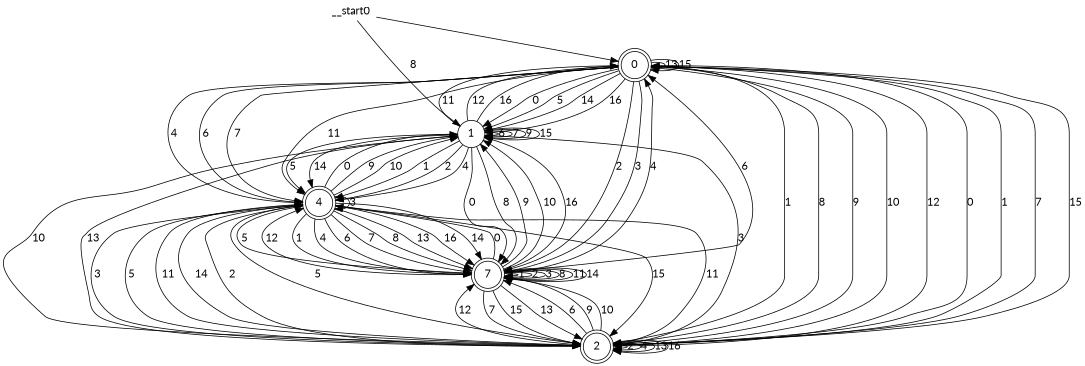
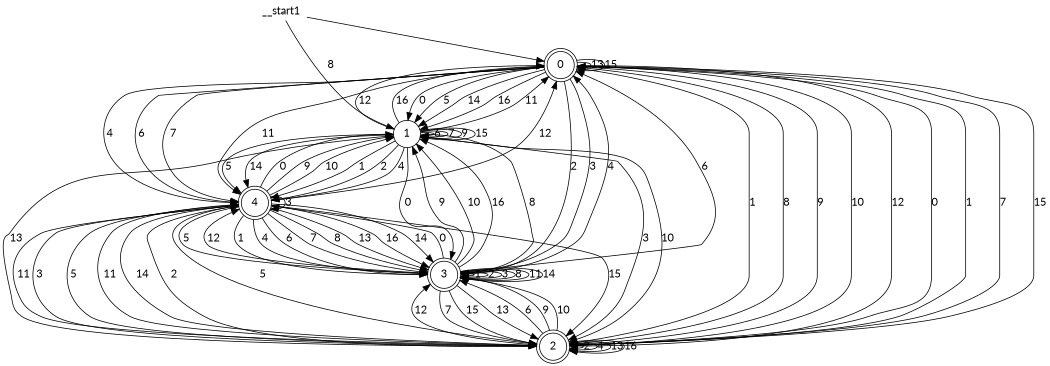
  digraph {
    fontname=Lato
    node [fontname=Lato shape=doublecircle]
    edge [fontname=Lato]
    n1 [label=0]
    n2 [label=1 shape=circle]
    n3 [label=2]
-   n4 [label=7]
+   n4 [label=3]
    n5 [label=4]
-   __start0 [height=0 shape=none width=0]
+   __start0 [height=0 shape=none width=0 label=__start1]
    n1 -> n1 [label=13]
    n1 -> n1 [label=15]
    n1 -> n2 [label=0]
    n1 -> n2 [label=5]
    n1 -> n2 [label=14]
    n1 -> n2 [label=16]
    n1 -> n3 [label=1]
    n1 -> n3 [label=8]
    n1 -> n3 [label=9]
    n1 -> n3 [label=10]
    n1 -> n3 [label=12]
    n1 -> n4 [label=2]
    n1 -> n4 [label=3]
    n1 -> n5 [label=4]
    n1 -> n5 [label=6]
    n1 -> n5 [label=7]
    n1 -> n5 [label=11]
    n2 -> n1 [label=11]
    n2 -> n1 [label=12]
    n2 -> n1 [label=16]
    n2 -> n2 [label=6]
    n2 -> n2 [label=7]
    n2 -> n2 [label=9]
    n2 -> n2 [label=15]
    n2 -> n3 [label=3]
    n2 -> n3 [label=10]
    n2 -> n3 [label=13]
    n2 -> n4 [label=0]
    n2 -> n4 [label=8]
    n2 -> n5 [label=1]
    n2 -> n5 [label=2]
    n2 -> n5 [label=4]
    n2 -> n5 [label=5]
    n2 -> n5 [label=14]
    n3 -> n1 [label=0]
    n3 -> n1 [label=1]
    n3 -> n1 [label=7]
    n3 -> n1 [label=15]
    n3 -> n3 [label=2]
    n3 -> n3 [label=4]
    n3 -> n3 [label=13]
    n3 -> n3 [label=16]
    n3 -> n4 [label=6]
    n3 -> n4 [label=9]
    n3 -> n4 [label=10]
    n3 -> n4 [label=12]
    n3 -> n5 [label=3]
    n3 -> n5 [label=5]
    n3 -> n5 [label=11]
    n3 -> n5 [label=14]
    n4 -> n1 [label=4]
    n4 -> n1 [label=6]
    n4 -> n2 [label=9]
    n4 -> n2 [label=10]
    n4 -> n2 [label=16]
    n4 -> n3 [label=7]
    n4 -> n3 [label=13]
    n4 -> n3 [label=15]
    n4 -> n4 [label=1]
    n4 -> n4 [label=2]
    n4 -> n4 [label=3]
    n4 -> n4 [label=8]
    n4 -> n4 [label=11]
    n4 -> n4 [label=14]
    n4 -> n5 [label=0]
    n4 -> n5 [label=5]
    n4 -> n5 [label=12]
+   n5 -> n1 [label=12]
    n5 -> n2 [label=0]
    n5 -> n2 [label=9]
    n5 -> n2 [label=10]
    n5 -> n3 [label=2]
    n5 -> n3 [label=5]
    n5 -> n3 [label=11]
    n5 -> n3 [label=15]
    n5 -> n4 [label=1]
    n5 -> n4 [label=4]
    n5 -> n4 [label=6]
    n5 -> n4 [label=7]
    n5 -> n4 [label=8]
    n5 -> n4 [label=13]
    n5 -> n4 [label=14]
    n5 -> n4 [label=16]
    n5 -> n5 [label=3]
    __start0 -> n1
    __start0 -> n2 [label=8]
  }
